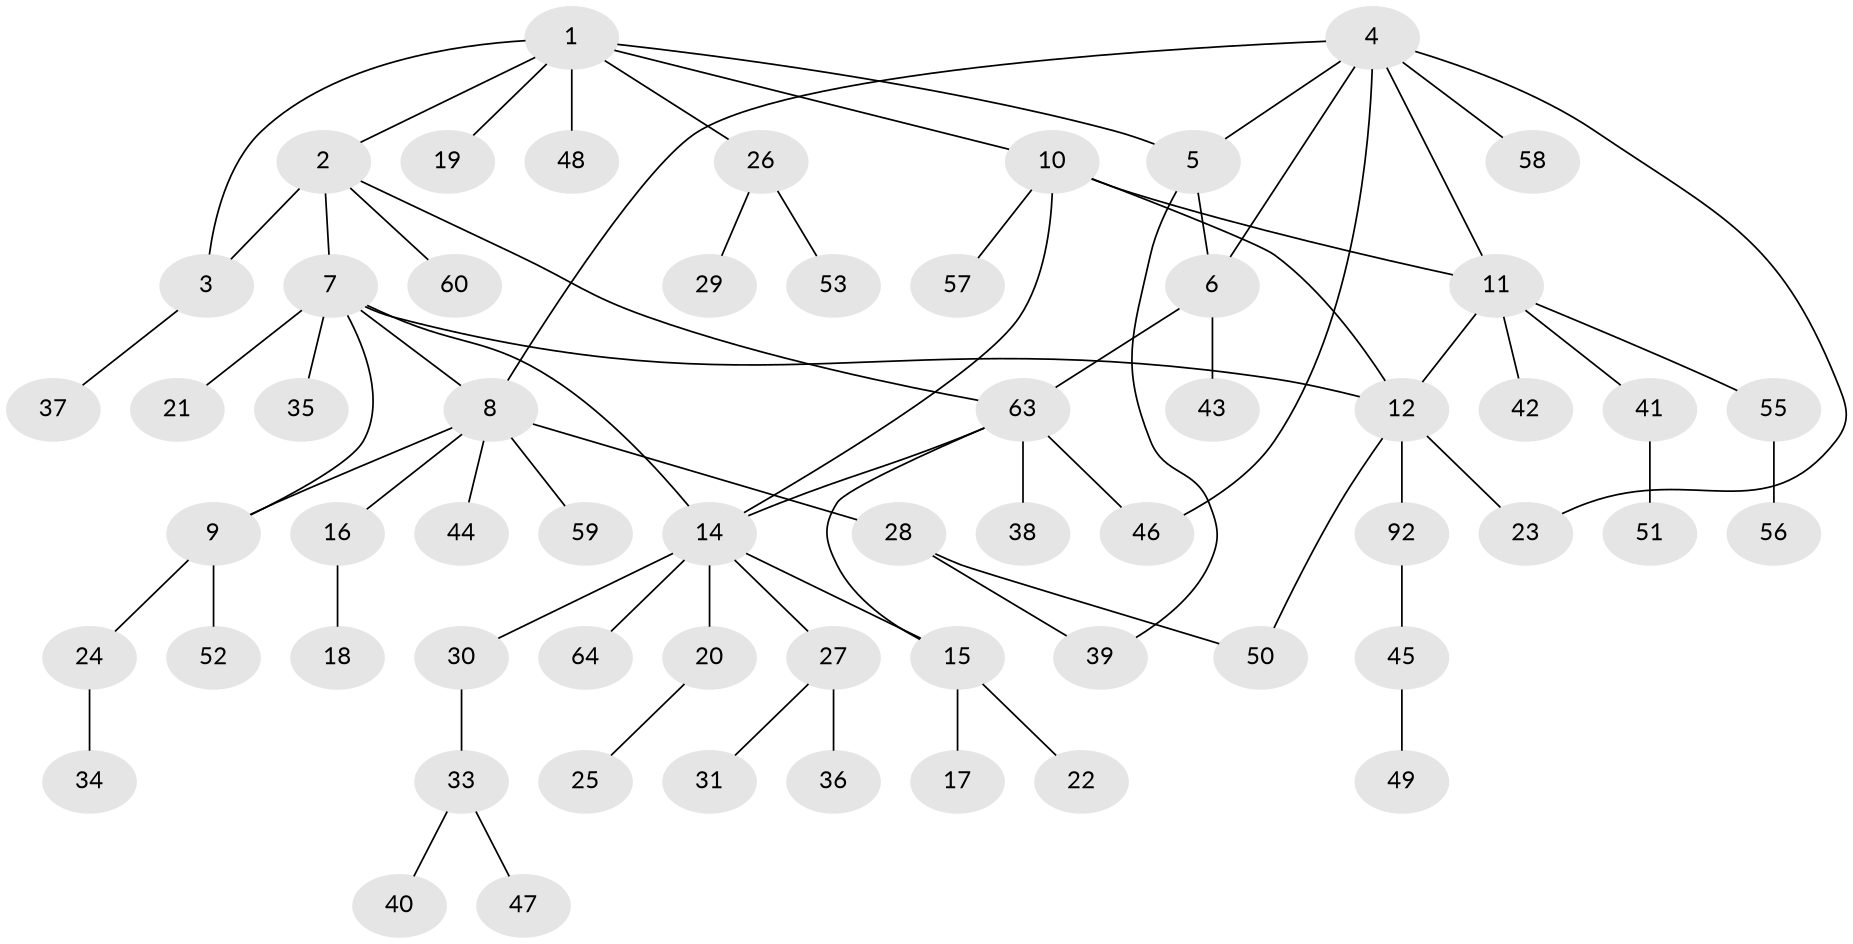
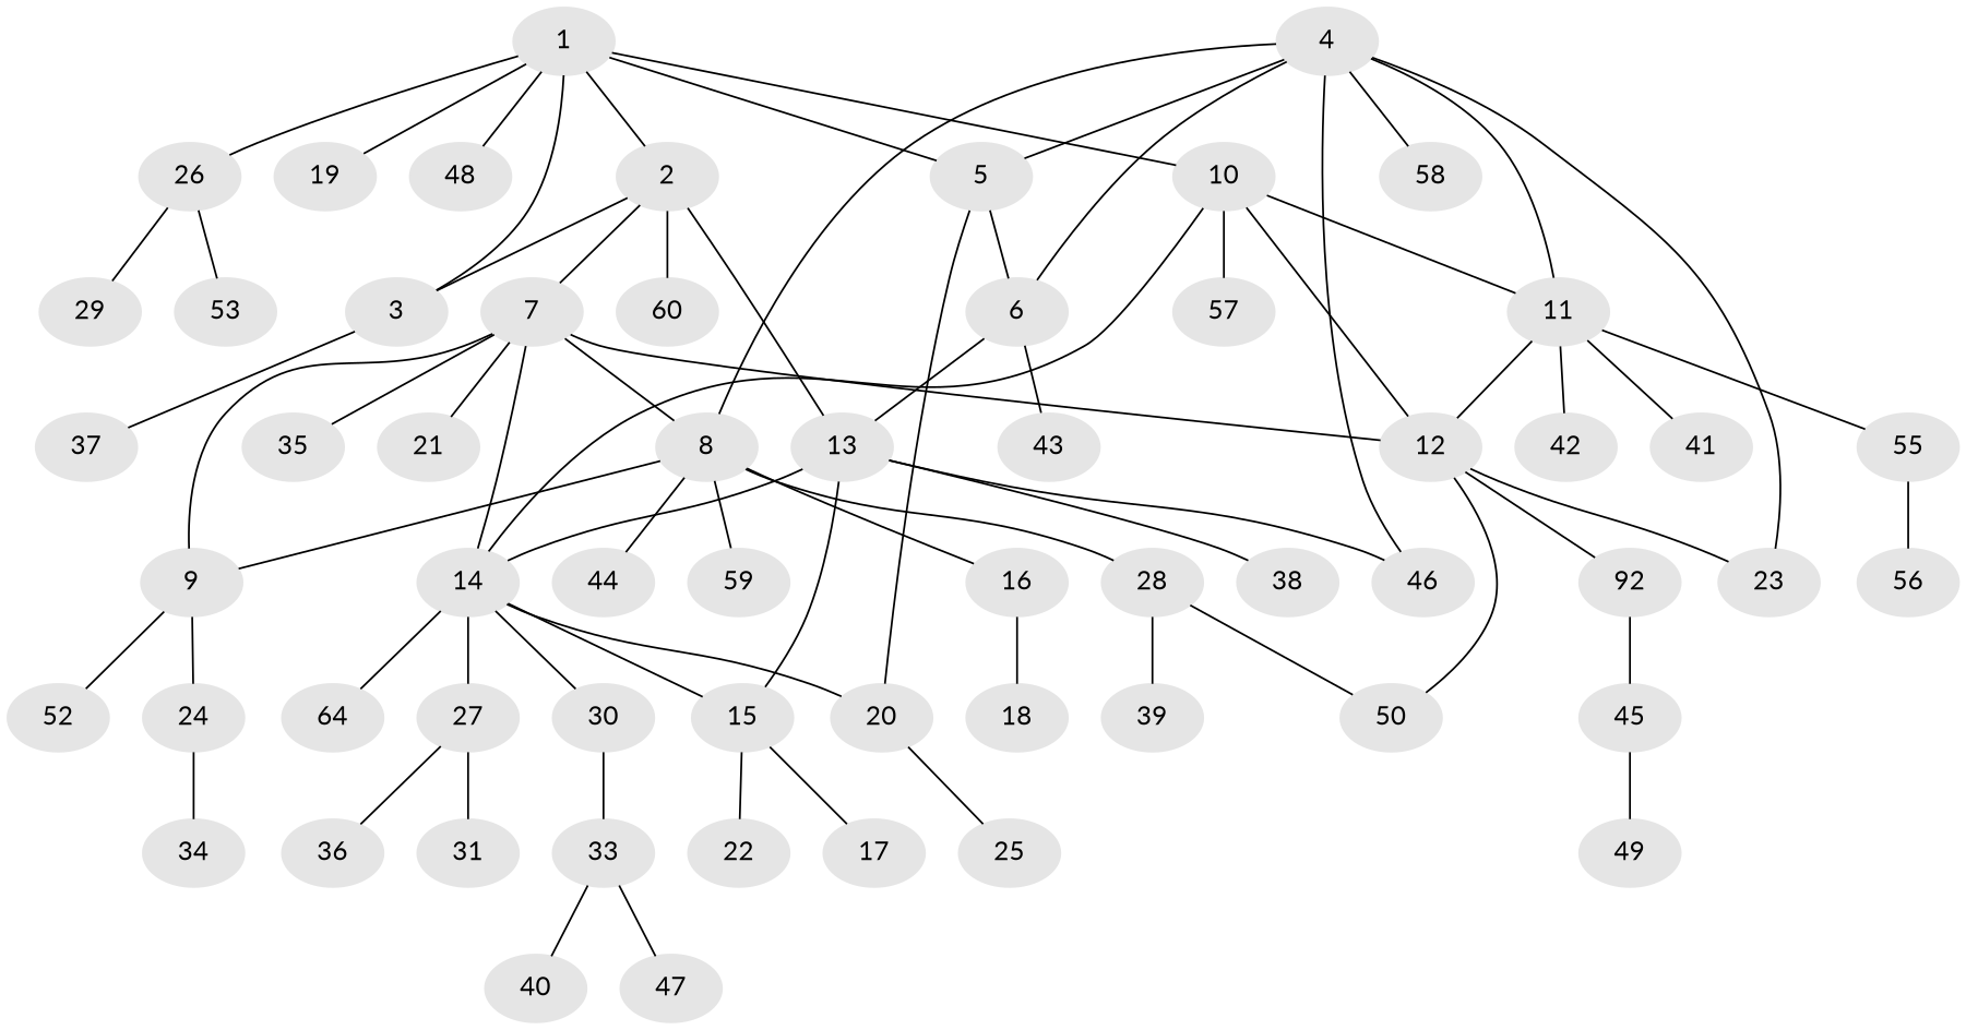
  graph {
    fontname=Lato
    node [color=gray90 fontname=Lato style=filled]
    edge [fontname=Lato]
    1
    2
    3
    5
    10
    19
    26
    48
    7
-   13 [label=63]
+   13
    60
    37
    6
    20
    11
    12
    14
    57
    29
    53
    8
    9
    21
    35
    46
    15
    38
    4
    23
    58
    43
    16
    28
    44
    59
    41
    42
    55
    25
    24
    52
    n42 [label=92]
    50
    27
    30
    n46 [label=64]
    18
    39
    34
-   51
    56
    45
    17
    22
    31
    36
    33
    40
    47
    49
    1 -- 2
    1 -- 3
    1 -- 5
    1 -- 10
    1 -- 19
    1 -- 26
    1 -- 48
    2 -- 3
    2 -- 7
    2 -- 13
    2 -- 60
    3 -- 37
    5 -- 6
-   5 -- 39
+   5 -- 20
    10 -- 11
    10 -- 12
    10 -- 14
    10 -- 57
    26 -- 29
    26 -- 53
    7 -- 12
    7 -- 14
    7 -- 8
    7 -- 9
    7 -- 21
    7 -- 35
    13 -- 14
    13 -- 46
    13 -- 15
    13 -- 38
    6 -- 13
    6 -- 43
    20 -- 25
    11 -- 12
    11 -- 41
    11 -- 42
    11 -- 55
    12 -- 23
    12 -- n42
    12 -- 50
    14 -- 20
    14 -- 15
    14 -- 27
    14 -- 30
    14 -- n46
    8 -- 9
    8 -- 16
    8 -- 28
    8 -- 44
    8 -- 59
    9 -- 24
    9 -- 52
    15 -- 17
    15 -- 22
    4 -- 5
    4 -- 6
    4 -- 11
    4 -- 8
    4 -- 46
    4 -- 23
    4 -- 58
    16 -- 18
    28 -- 50
    28 -- 39
-   41 -- 51
    55 -- 56
    24 -- 34
    n42 -- 45
    27 -- 31
    27 -- 36
    30 -- 33
    45 -- 49
    33 -- 40
    33 -- 47
  }
